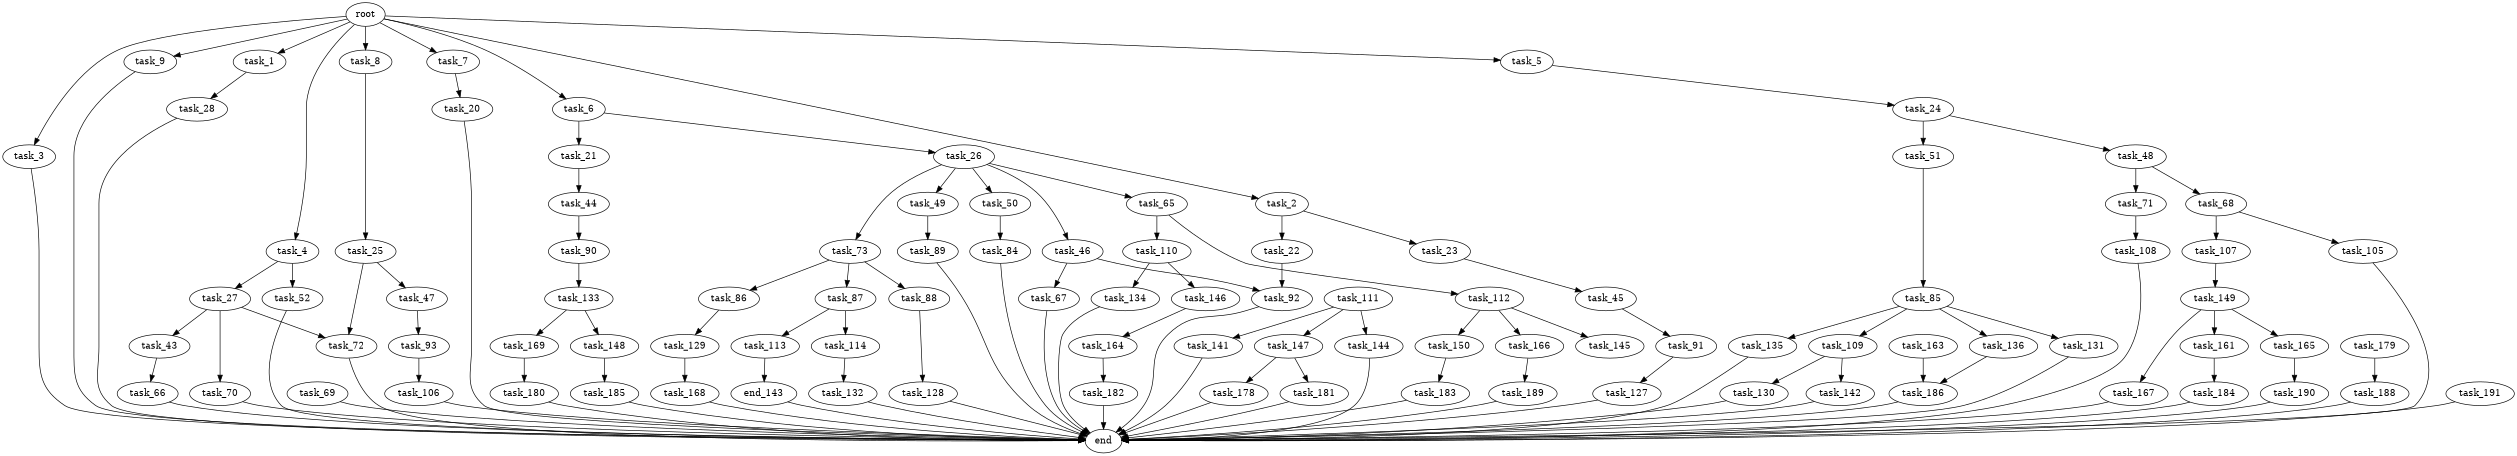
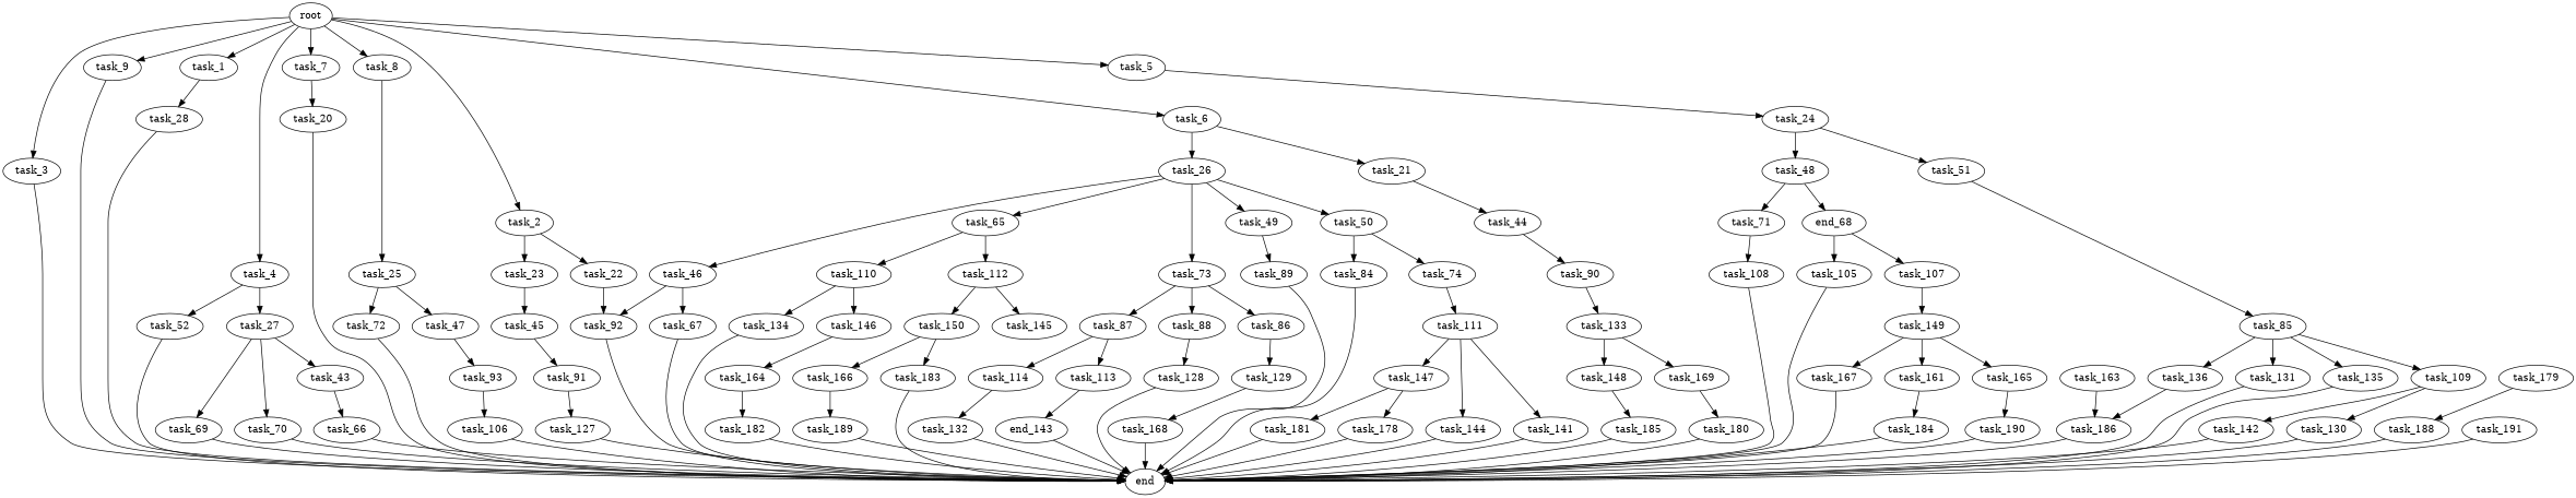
  digraph {
    root
    task_1
    task_2
    task_3
    task_4
    task_5
    task_6
    task_7
    task_8
    task_9
    task_28
    task_22
    task_23
    end
    task_27
    task_52
    task_24
    task_21
    task_26
    task_20
    task_25
    task_92
    task_45
    task_43
    task_69
    task_70
    task_48
    task_51
    task_44
    task_46
    task_49
    task_50
    task_65
    task_73
    task_47
    task_72
    task_90
    task_91
-   task_68
+   task_68 [label=end_68]
    task_71
    task_85
    task_93
    task_67
    task_89
+   task_74
    task_84
    task_110
    task_112
    task_86
    task_87
    task_88
    task_66
    task_133
    task_127
    task_106
    task_105
    task_107
    task_108
    task_111
    task_109
    task_131
    task_135
    task_136
    task_134
    task_146
    task_145
    task_150
    task_149
    task_129
    task_113
    task_114
    task_128
    task_141
    task_144
    task_147
    task_130
    task_142
    task_186
    task_168
    n80 [label=end_143]
    task_132
    task_148
    task_169
    task_161
    task_165
    task_167
    task_164
    task_178
    task_181
    task_166
    task_183
    task_185
    task_180
    task_163
    task_182
    task_184
    task_190
    task_189
    task_179
    task_188
    task_191
    root -> task_1
    root -> task_2
    root -> task_3
    root -> task_4
    root -> task_5
    root -> task_6
    root -> task_7
    root -> task_8
    root -> task_9
    task_1 -> task_28
    task_2 -> task_22
    task_2 -> task_23
    task_3 -> end
    task_4 -> task_27
    task_4 -> task_52
    task_5 -> task_24
    task_6 -> task_21
    task_6 -> task_26
    task_7 -> task_20
    task_8 -> task_25
    task_9 -> end
    task_28 -> end
    task_22 -> task_92
    task_23 -> task_45
    task_27 -> task_43
-   task_27 -> task_72
+   task_27 -> task_69
    task_27 -> task_70
    task_52 -> end
    task_24 -> task_48
    task_24 -> task_51
    task_21 -> task_44
    task_26 -> task_46
    task_26 -> task_49
    task_26 -> task_50
    task_26 -> task_65
    task_26 -> task_73
    task_20 -> end
    task_25 -> task_47
    task_25 -> task_72
    task_92 -> end
    task_45 -> task_91
    task_43 -> task_66
    task_69 -> end
    task_70 -> end
    task_48 -> task_68
    task_48 -> task_71
    task_51 -> task_85
    task_44 -> task_90
    task_46 -> task_92
    task_46 -> task_67
    task_49 -> task_89
+   task_50 -> task_74
    task_50 -> task_84
    task_65 -> task_110
    task_65 -> task_112
    task_73 -> task_86
    task_73 -> task_87
    task_73 -> task_88
    task_47 -> task_93
    task_72 -> end
    task_90 -> task_133
    task_91 -> task_127
    task_68 -> task_105
    task_68 -> task_107
    task_71 -> task_108
    task_85 -> task_109
    task_85 -> task_131
    task_85 -> task_135
    task_85 -> task_136
    task_93 -> task_106
    task_67 -> end
    task_89 -> end
+   task_74 -> task_111
    task_84 -> end
    task_110 -> task_134
    task_110 -> task_146
    task_112 -> task_145
    task_112 -> task_150
    task_86 -> task_129
    task_87 -> task_113
    task_87 -> task_114
    task_88 -> task_128
    task_66 -> end
    task_133 -> task_148
    task_133 -> task_169
    task_127 -> end
    task_106 -> end
    task_105 -> end
    task_107 -> task_149
    task_108 -> end
    task_111 -> task_141
    task_111 -> task_144
    task_111 -> task_147
    task_109 -> task_130
    task_109 -> task_142
    task_131 -> end
    task_135 -> end
    task_136 -> task_186
    task_134 -> end
    task_146 -> task_164
-   task_112 -> task_166
+   task_150 -> task_166
    task_150 -> task_183
    task_149 -> task_161
    task_149 -> task_165
    task_149 -> task_167
    task_129 -> task_168
    task_113 -> n80
    task_114 -> task_132
    task_128 -> end
    task_141 -> end
    task_144 -> end
    task_147 -> task_178
    task_147 -> task_181
    task_130 -> end
    task_142 -> end
    task_186 -> end
    task_168 -> end
    n80 -> end
    task_132 -> end
    task_148 -> task_185
    task_169 -> task_180
    task_161 -> task_184
    task_165 -> task_190
    task_167 -> end
    task_164 -> task_182
    task_178 -> end
    task_181 -> end
    task_166 -> task_189
    task_183 -> end
    task_185 -> end
    task_180 -> end
    task_163 -> task_186
    task_182 -> end
    task_184 -> end
    task_190 -> end
    task_189 -> end
    task_179 -> task_188
    task_188 -> end
    task_191 -> end
  }
